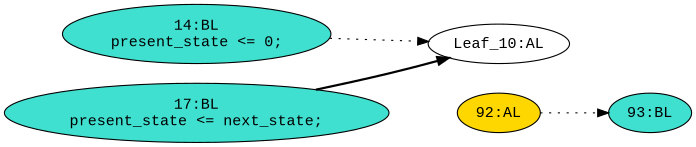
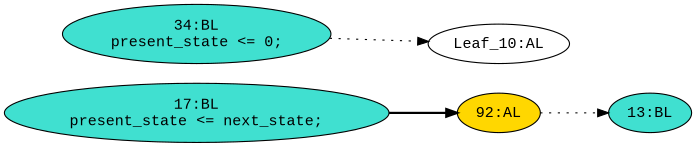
  strict digraph {
    fontname="Liberation Mono"
    rankdir=LR
    node [fillcolor=turquoise fontname="Liberation Mono" statements="[]" style=filled typ=Block]
    edge [cond="[]" fontname="Liberation Mono" lineno=None style=dotted]
-   n1 [ast="<pyverilog.vparser.ast.Block object at 0x7ff4ac9a6d90>" label="14:BL\npresent_state <= 0;" statements="[<pyverilog.vparser.ast.NonblockingSubstitution object at 0x7ff4ac9a6b10>]"]
+   n1 [ast="<pyverilog.vparser.ast.Block object at 0x7ff4ac9a6d90>" label="34:BL\npresent_state <= 0;" statements="[<pyverilog.vparser.ast.NonblockingSubstitution object at 0x7ff4ac9a6b10>]"]
    n2 [def_var="['present_state']" label="Leaf_10:AL" fillcolor="" statements="" style="" typ=""]
    n3 [ast="<pyverilog.vparser.ast.Block object at 0x7ff4ac9a6f50>" label="17:BL\npresent_state <= next_state;" statements="[<pyverilog.vparser.ast.NonblockingSubstitution object at 0x7ff4ac9a6dd0>]"]
-   n4 [ast="<pyverilog.vparser.ast.Block object at 0x7ff4ac9a6f90>" label="93:BL"]
+   n4 [ast="<pyverilog.vparser.ast.Block object at 0x7ff4ac9a6f90>" label="13:BL"]
    n5 [ast="<pyverilog.vparser.ast.Always object at 0x7ff4ac9ae150>" clk_sens=True fillcolor=gold label="92:AL" sens="['clk', 'reset']" typ=Always use_var="['reset', 'next_state']"]
    n1 -> n2
-   n3 -> n2 [style=bold]
+   n3 -> n5 [style=bold]
    n5 -> n4
  }
